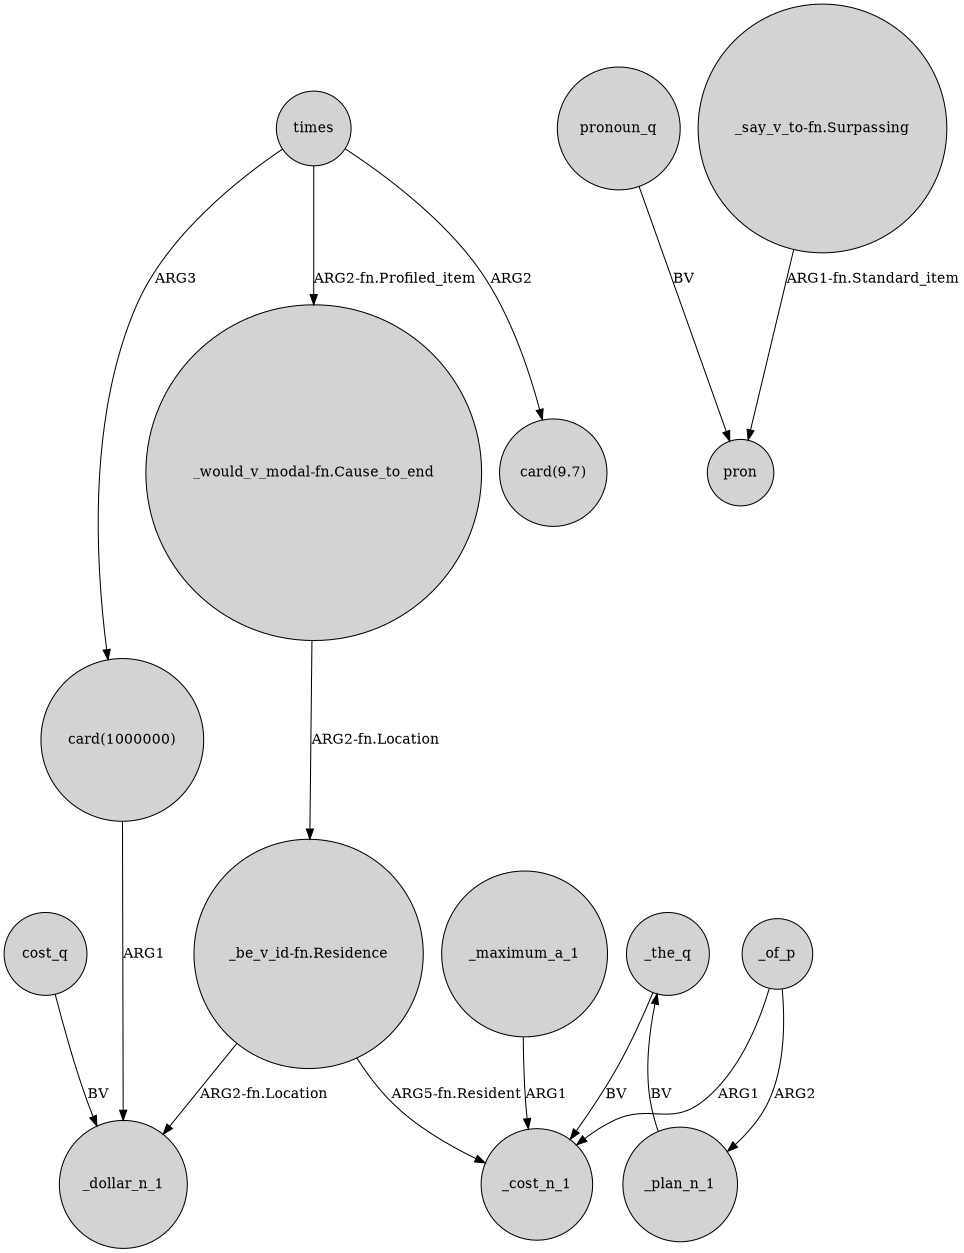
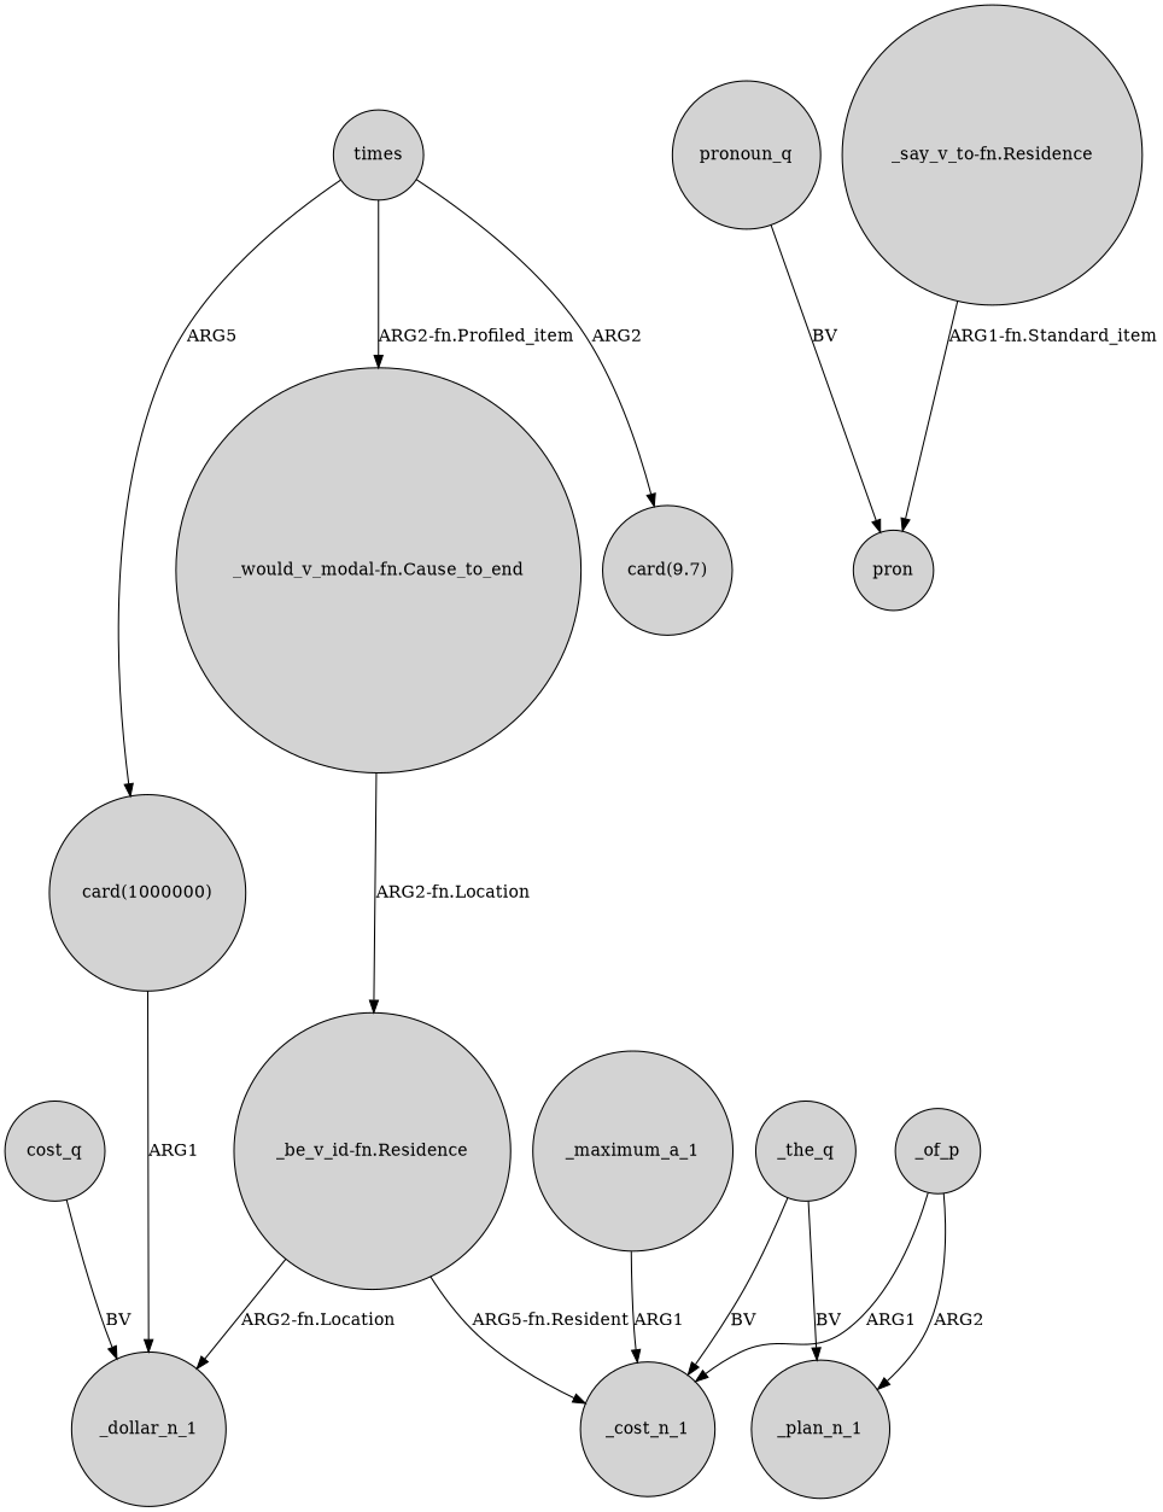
  digraph {
    fontname="DejaVu Serif"
    node [fontname="DejaVu Serif" shape=circle style=filled]
    edge [fontname="DejaVu Serif"]
    times
    "card(1000000)"
    "card(9.7)"
    "_would_v_modal-fn.Cause_to_end"
    _dollar_n_1
    _the_q
    _cost_n_1
    _plan_n_1
    _of_p
    "_be_v_id-fn.Residence"
    n11 [label=cost_q]
    _maximum_a_1
    pronoun_q
    pron
-   "_say_v_to-fn.Surpassing"
-   times -> "card(1000000)" [label=ARG3]
+   "_say_v_to-fn.Surpassing" [label="_say_v_to-fn.Residence"]
+   times -> "card(1000000)" [label=ARG5]
    times -> "card(9.7)" [label=ARG2]
    times -> "_would_v_modal-fn.Cause_to_end" [label="ARG2-fn.Profiled_item"]
    "card(1000000)" -> _dollar_n_1 [label=ARG1]
    "_would_v_modal-fn.Cause_to_end" -> "_be_v_id-fn.Residence" [label="ARG2-fn.Location"]
    _the_q -> _cost_n_1 [label=BV]
-   _plan_n_1 -> _the_q [label=BV]
+   _the_q -> _plan_n_1 [label=BV]
    _of_p -> _cost_n_1 [label=ARG1]
    _of_p -> _plan_n_1 [label=ARG2]
    "_be_v_id-fn.Residence" -> _dollar_n_1 [label="ARG2-fn.Location"]
    "_be_v_id-fn.Residence" -> _cost_n_1 [label="ARG5-fn.Resident"]
    n11 -> _dollar_n_1 [label=BV]
    _maximum_a_1 -> _cost_n_1 [label=ARG1]
    pronoun_q -> pron [label=BV]
    "_say_v_to-fn.Surpassing" -> pron [label="ARG1-fn.Standard_item"]
  }
